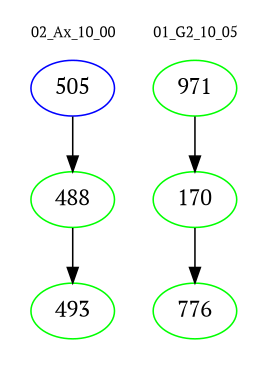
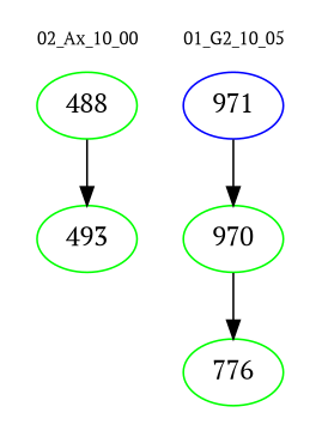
  digraph {
    fontname="PT Serif"
    node [color=green fontname="PT Serif"]
    edge [color=black fontname="PT Serif"]
-   n1 [color=blue label=505]
    n2 [label=488]
    n3 [label=493]
-   n4 [label=971]
-   n5 [label=170]
+   n4 [color=blue label=971]
+   n5 [label=970]
    n6 [label=776]
    subgraph cluster_1 {
      color=white
      fontsize=10
      label="02_Ax_10_00"
-     n1
      n2
      n3
    }
    subgraph cluster_2 {
      color=white
      fontsize=10
      label="01_G2_10_05"
      n4
      n5
      n6
    }
-   n1 -> n2
    n2 -> n3
    n4 -> n5
    n5 -> n6
  }
